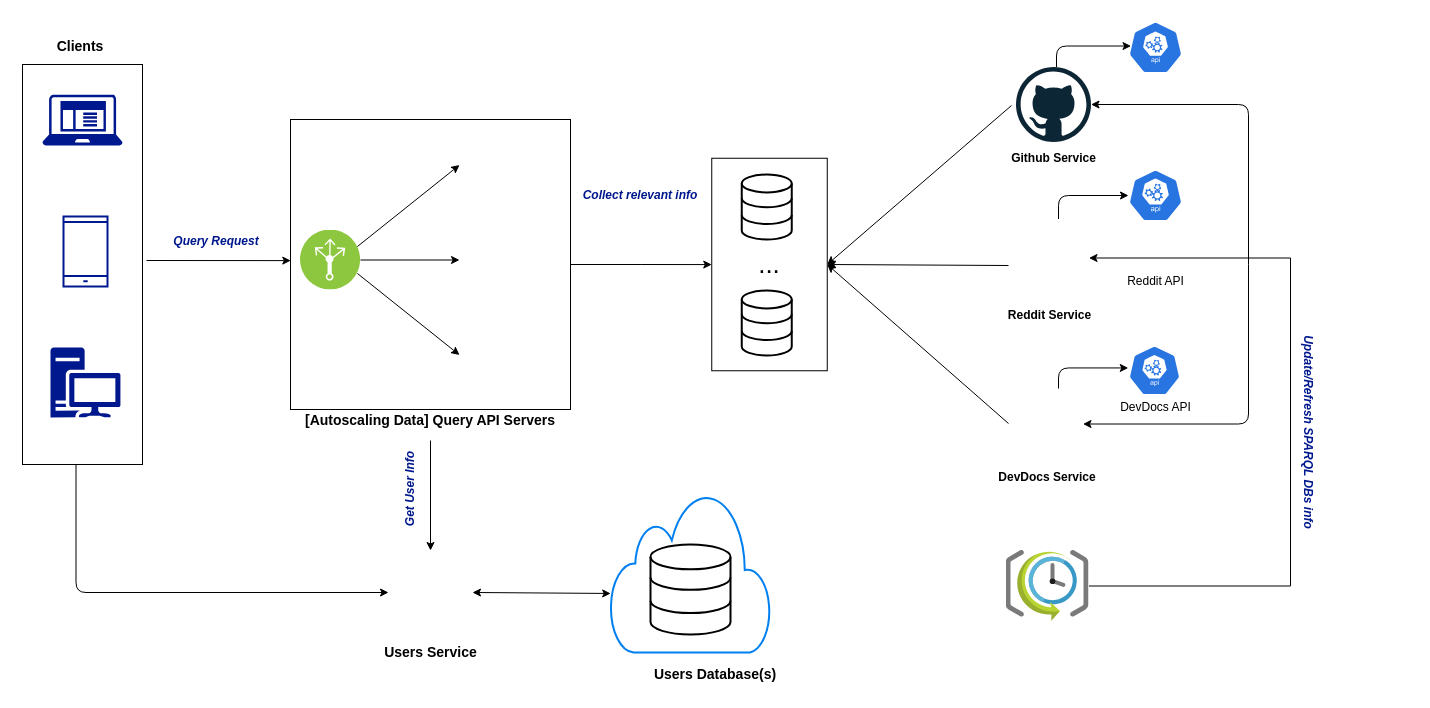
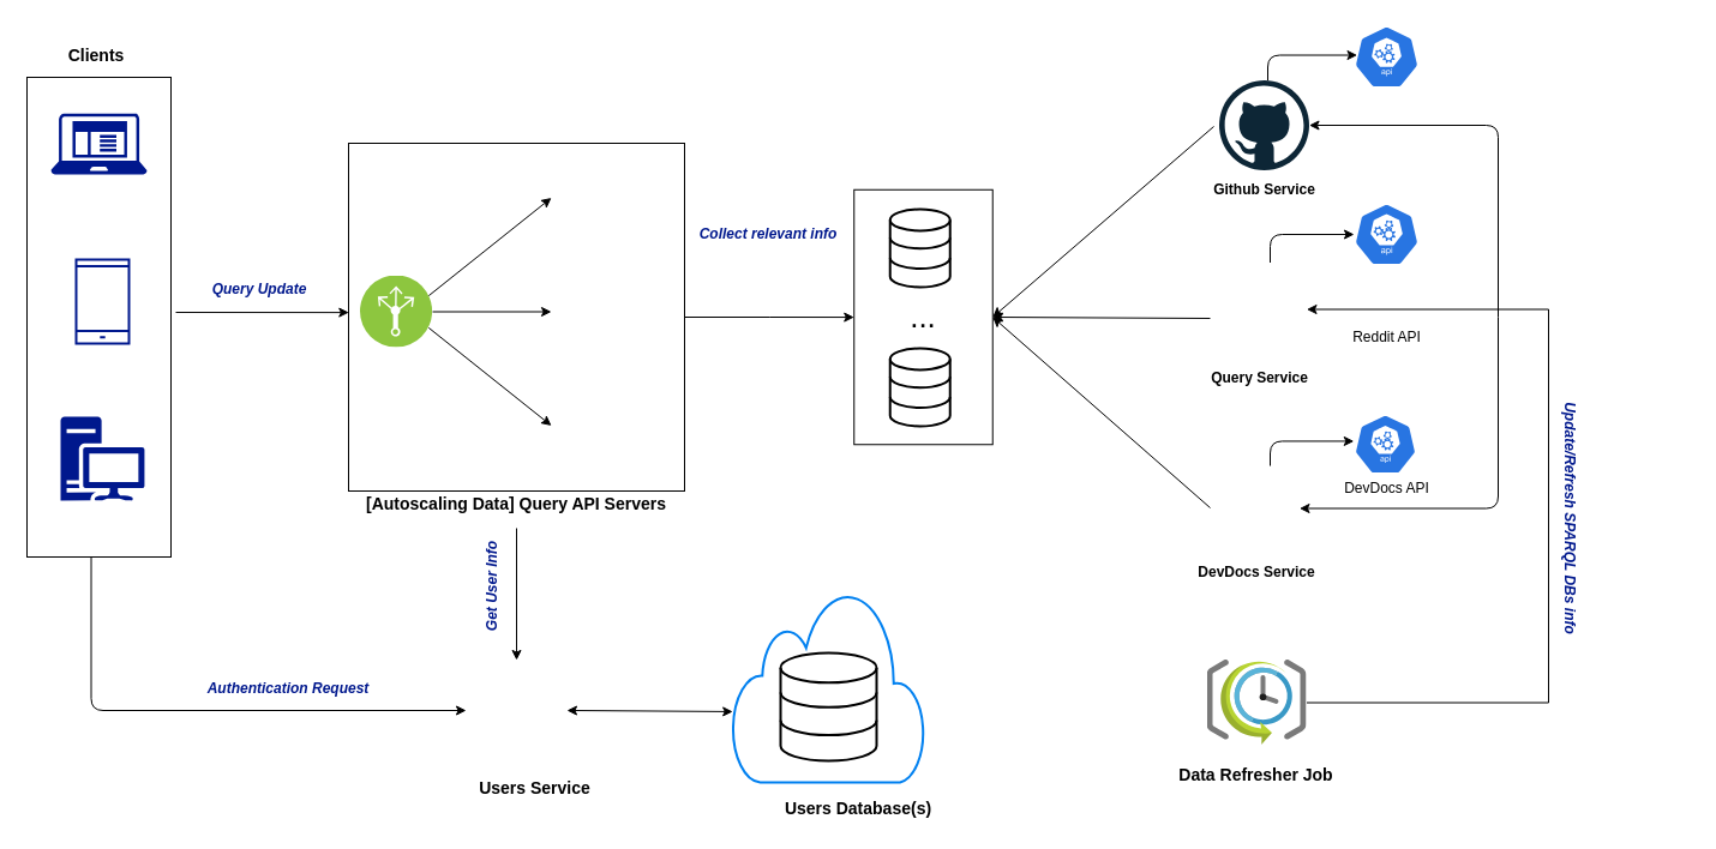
  <mxCell id="0" />
  <mxCell id="1" parent="0" />
  <mxCell id="2" value="&lt;font style=&quot;font-size: 26px&quot;&gt;...&lt;/font&gt;" style="rounded=0;whiteSpace=wrap;html=1;align=center;" vertex="1" parent="1"><mxGeometry x="711.25" y="157.75" width="115.5" height="212.5" as="geometry" /></mxCell>
  <mxCell id="3" value="" style="aspect=fixed;pointerEvents=1;shadow=0;dashed=0;html=1;strokeColor=none;labelPosition=center;verticalLabelPosition=bottom;verticalAlign=top;align=center;fillColor=#00188D;shape=mxgraph.mscae.enterprise.client_application" parent="1" vertex="1"><mxGeometry x="42" y="94" width="80" height="51" as="geometry" /></mxCell>
  <mxCell id="4" value="" style="aspect=fixed;pointerEvents=1;shadow=0;dashed=0;html=1;strokeColor=none;labelPosition=center;verticalLabelPosition=bottom;verticalAlign=top;align=center;fillColor=#00188D;shape=mxgraph.mscae.enterprise.workstation_client" parent="1" vertex="1"><mxGeometry x="50" y="347" width="70" height="70" as="geometry" /></mxCell>
  <mxCell id="5" value="" style="html=1;verticalLabelPosition=bottom;align=center;labelBackgroundColor=#ffffff;verticalAlign=top;strokeWidth=2;strokeColor=#00188D;shadow=0;dashed=0;shape=mxgraph.ios7.icons.smartphone;" parent="1" vertex="1"><mxGeometry x="63" y="216" width="44" height="70" as="geometry" /></mxCell>
  <mxCell id="6" value="" style="shape=image;html=1;verticalAlign=top;verticalLabelPosition=bottom;labelBackgroundColor=#ffffff;imageAspect=0;aspect=fixed;image=https://cdn2.iconfinder.com/data/icons/business-process-1/512/api-128.png;strokeColor=#00188D;fillColor=#00188D;" parent="1" vertex="1"><mxGeometry x="459" y="117" width="95" height="95" as="geometry" /></mxCell>
  <mxCell id="7" value="&lt;font style=&quot;font-size: 14px&quot;&gt;&lt;b&gt;[Autoscaling Data] Query API Servers&lt;/b&gt;&lt;/font&gt;" style="text;html=1;strokeColor=none;fillColor=none;align=center;verticalAlign=middle;whiteSpace=wrap;rounded=0;" parent="1" vertex="1"><mxGeometry x="290" y="400" width="280" height="40" as="geometry" /></mxCell>
  <mxCell id="8" value="" style="shape=image;html=1;verticalAlign=top;verticalLabelPosition=bottom;labelBackgroundColor=#ffffff;imageAspect=0;aspect=fixed;image=https://cdn2.iconfinder.com/data/icons/business-process-1/512/api-128.png;strokeColor=#00188D;fillColor=#00188D;" parent="1" vertex="1"><mxGeometry x="459" y="212" width="95" height="95" as="geometry" /></mxCell>
  <mxCell id="9" value="" style="shape=image;html=1;verticalAlign=top;verticalLabelPosition=bottom;labelBackgroundColor=#ffffff;imageAspect=0;aspect=fixed;image=https://cdn2.iconfinder.com/data/icons/business-process-1/512/api-128.png;strokeColor=#00188D;fillColor=#00188D;" parent="1" vertex="1"><mxGeometry x="459" y="307" width="95" height="95" as="geometry" /></mxCell>
  <mxCell id="10" value="" style="shape=image;html=1;verticalAlign=top;verticalLabelPosition=bottom;labelBackgroundColor=#ffffff;imageAspect=0;aspect=fixed;image=https://cdn1.iconfinder.com/data/icons/science-technology-outline/91/Science__Technology_49-128.png;strokeColor=#00188D;fillColor=none;imageBackground=#ffffff;" parent="1" vertex="1"><mxGeometry x="388" y="550" width="84" height="84" as="geometry" /></mxCell>
- <mxCell id="11" value="&lt;font style=&quot;font-size: 14px&quot;&gt;&lt;b&gt;Users Service&lt;/b&gt;&lt;/font&gt;" style="text;html=1;strokeColor=none;fillColor=none;align=center;verticalAlign=middle;whiteSpace=wrap;rounded=0;" parent="1" vertex="1"><mxGeometry x="354.5" y="637" width="151" height="30" as="geometry" /></mxCell>
+ <mxCell id="11" value="&lt;font style=&quot;font-size: 14px&quot;&gt;&lt;b&gt;Users Service&lt;/b&gt;&lt;/font&gt;" style="text;html=1;strokeColor=none;fillColor=none;align=center;verticalAlign=middle;whiteSpace=wrap;rounded=0;" parent="1" vertex="1"><mxGeometry x="369.5" y="642" width="151" height="30" as="geometry" /></mxCell>
  <mxCell id="12" value="" style="rounded=0;whiteSpace=wrap;html=1;strokeColor=#000000;fillColor=none;" parent="1" vertex="1"><mxGeometry x="22" y="64" width="120" height="400" as="geometry" /></mxCell>
  <mxCell id="13" value="" style="endArrow=classic;html=1;entryX=0.001;entryY=0.528;entryDx=0;entryDy=0;entryPerimeter=0;" parent="1" edge="1"><mxGeometry width="50" height="50" relative="1" as="geometry"><mxPoint x="146" y="260" as="sourcePoint" /><mxPoint x="290.28" y="260.12" as="targetPoint" /></mxGeometry></mxCell>
  <mxCell id="14" value="" style="endArrow=classic;html=1;entryX=0;entryY=0.5;entryDx=0;entryDy=0;exitX=1;exitY=0.25;exitDx=0;exitDy=0;" parent="1" source="34" target="6" edge="1"><mxGeometry width="50" height="50" relative="1" as="geometry"><mxPoint x="410" y="249" as="sourcePoint" /><mxPoint x="440.08" y="147.36" as="targetPoint" /></mxGeometry></mxCell>
  <mxCell id="15" value="" style="endArrow=classic;html=1;exitX=1;exitY=0.5;exitDx=0;exitDy=0;" parent="1" source="34" target="8" edge="1"><mxGeometry width="50" height="50" relative="1" as="geometry"><mxPoint x="410" y="259" as="sourcePoint" /><mxPoint x="450" y="136.5" as="targetPoint" /></mxGeometry></mxCell>
  <mxCell id="16" value="" style="endArrow=classic;html=1;entryX=0;entryY=0.5;entryDx=0;entryDy=0;exitX=1;exitY=0.75;exitDx=0;exitDy=0;" parent="1" source="34" target="9" edge="1"><mxGeometry width="50" height="50" relative="1" as="geometry"><mxPoint x="410" y="269" as="sourcePoint" /><mxPoint x="460" y="146.5" as="targetPoint" /></mxGeometry></mxCell>
  <mxCell id="17" style="edgeStyle=orthogonalEdgeStyle;rounded=0;orthogonalLoop=1;jettySize=auto;html=1;exitX=1;exitY=0.5;exitDx=0;exitDy=0;startArrow=none;startFill=0;endArrow=classic;endFill=1;" edge="1" parent="1" source="18" target="2"><mxGeometry relative="1" as="geometry" /></mxCell>
  <mxCell id="18" value="" style="rounded=0;whiteSpace=wrap;html=1;strokeColor=#000000;fillColor=none;" parent="1" vertex="1"><mxGeometry x="290" y="119" width="280" height="290" as="geometry" /></mxCell>
  <mxCell id="19" value="" style="html=1;verticalLabelPosition=bottom;align=center;labelBackgroundColor=#ffffff;verticalAlign=top;strokeWidth=2;strokeColor=#000000;shadow=0;dashed=0;shape=mxgraph.ios7.icons.data;fillColor=none;" parent="1" vertex="1"><mxGeometry x="650" y="544" width="80" height="90" as="geometry" /></mxCell>
  <mxCell id="20" value="&lt;font style=&quot;font-size: 14px&quot;&gt;&lt;b&gt;Users Database(s)&lt;/b&gt;&lt;/font&gt;" style="text;html=1;strokeColor=none;fillColor=none;align=center;verticalAlign=middle;whiteSpace=wrap;rounded=0;" parent="1" vertex="1"><mxGeometry x="645" y="661" width="140" height="25" as="geometry" /></mxCell>
  <mxCell id="21" value="" style="endArrow=classic;startArrow=classic;html=1;exitX=1;exitY=0.5;exitDx=0;exitDy=0;entryX=0.001;entryY=0.631;entryDx=0;entryDy=0;entryPerimeter=0;" parent="1" source="10" target="22" edge="1"><mxGeometry width="50" height="50" relative="1" as="geometry"><mxPoint x="80" y="737" as="sourcePoint" /><mxPoint x="610.96" y="588.08" as="targetPoint" /></mxGeometry></mxCell>
  <mxCell id="22" value="" style="html=1;verticalLabelPosition=bottom;align=center;labelBackgroundColor=#ffffff;verticalAlign=top;strokeWidth=2;strokeColor=#0080F0;shadow=0;dashed=0;shape=mxgraph.ios7.icons.cloud;fillColor=none;" parent="1" vertex="1"><mxGeometry x="610" y="492" width="160" height="160" as="geometry" /></mxCell>
+ <mxCell id="23" value="&lt;b&gt;&lt;i&gt;&lt;font color=&quot;#00188d&quot;&gt;Authentication Request&lt;/font&gt;&lt;/i&gt;&lt;/b&gt;" style="text;html=1;strokeColor=none;fillColor=none;align=center;verticalAlign=middle;whiteSpace=wrap;rounded=0;" parent="1" vertex="1"><mxGeometry x="170" y="559" width="140" height="30" as="geometry" /></mxCell>
  <mxCell id="24" value="" style="endArrow=none;startArrow=classic;html=1;exitX=1;exitY=0.5;exitDx=0;exitDy=0;endFill=0;" parent="1" edge="1" source="2"><mxGeometry width="50" height="50" relative="1" as="geometry"><mxPoint x="926" y="104.306" as="sourcePoint" /><mxPoint x="1011" y="105" as="targetPoint" /></mxGeometry></mxCell>
  <mxCell id="25" value="" style="html=1;verticalLabelPosition=bottom;align=center;labelBackgroundColor=#ffffff;verticalAlign=top;strokeWidth=2;strokeColor=#000000;shadow=0;dashed=0;shape=mxgraph.ios7.icons.data;fillColor=none;" parent="1" vertex="1"><mxGeometry x="741.25" y="174" width="50" height="65" as="geometry" /></mxCell>
  <mxCell id="26" value="" style="endArrow=none;startArrow=classic;html=1;exitX=1;exitY=0.5;exitDx=0;exitDy=0;endFill=0;" parent="1" edge="1" source="2"><mxGeometry width="50" height="50" relative="1" as="geometry"><mxPoint x="923" y="264.306" as="sourcePoint" /><mxPoint x="1008" y="265" as="targetPoint" /></mxGeometry></mxCell>
  <mxCell id="27" value="" style="html=1;verticalLabelPosition=bottom;align=center;labelBackgroundColor=#ffffff;verticalAlign=top;strokeWidth=2;strokeColor=#000000;shadow=0;dashed=0;shape=mxgraph.ios7.icons.data;fillColor=none;" parent="1" vertex="1"><mxGeometry x="741.25" y="290" width="50" height="65" as="geometry" /></mxCell>
  <mxCell id="28" value="" style="endArrow=none;startArrow=classic;html=1;exitX=1;exitY=0.5;exitDx=0;exitDy=0;endFill=0;" parent="1" edge="1" source="2"><mxGeometry width="50" height="50" relative="1" as="geometry"><mxPoint x="923" y="422.306" as="sourcePoint" /><mxPoint x="1008" y="423" as="targetPoint" /></mxGeometry></mxCell>
  <mxCell id="29" value="" style="endArrow=classic;html=1;entryX=0.5;entryY=0;entryDx=0;entryDy=0;exitX=0.5;exitY=1;exitDx=0;exitDy=0;" parent="1" source="7" target="10" edge="1"><mxGeometry width="50" height="50" relative="1" as="geometry"><mxPoint x="80" y="704" as="sourcePoint" /><mxPoint x="130" y="654" as="targetPoint" /></mxGeometry></mxCell>
  <mxCell id="30" value="&lt;b&gt;&lt;i&gt;&lt;font color=&quot;#00188d&quot;&gt;Get User Info&lt;/font&gt;&lt;/i&gt;&lt;/b&gt;" style="text;html=1;strokeColor=none;fillColor=none;align=center;verticalAlign=middle;whiteSpace=wrap;rounded=0;rotation=-90;" parent="1" vertex="1"><mxGeometry x="354.5" y="474" width="110" height="30" as="geometry" /></mxCell>
  <mxCell id="31" value="" style="endArrow=classic;html=1;exitX=0.446;exitY=1.001;exitDx=0;exitDy=0;exitPerimeter=0;edgeStyle=orthogonalEdgeStyle;entryX=0;entryY=0.5;entryDx=0;entryDy=0;endFill=1;" parent="1" source="12" target="10" edge="1"><mxGeometry width="50" height="50" relative="1" as="geometry"><mxPoint x="80" y="744" as="sourcePoint" /><mxPoint x="130" y="694" as="targetPoint" /></mxGeometry></mxCell>
  <mxCell id="32" value="&lt;b&gt;&lt;i&gt;&lt;font color=&quot;#00188d&quot;&gt;Collect relevant info&lt;/font&gt;&lt;/i&gt;&lt;/b&gt;" style="text;html=1;strokeColor=none;fillColor=none;align=center;verticalAlign=middle;whiteSpace=wrap;rounded=0;" parent="1" vertex="1"><mxGeometry x="560" y="180" width="160" height="30" as="geometry" /></mxCell>
- <mxCell id="33" value="&lt;b&gt;&lt;i&gt;&lt;font color=&quot;#00188d&quot;&gt;Query Request&lt;/font&gt;&lt;/i&gt;&lt;/b&gt;" style="text;html=1;strokeColor=none;fillColor=none;align=center;verticalAlign=middle;whiteSpace=wrap;rounded=0;" parent="1" vertex="1"><mxGeometry x="160" y="226" width="112" height="30" as="geometry" /></mxCell>
+ <mxCell id="33" value="&lt;b&gt;&lt;i&gt;&lt;font color=&quot;#00188d&quot;&gt;Query Update&lt;/font&gt;&lt;/i&gt;&lt;/b&gt;" style="text;html=1;strokeColor=none;fillColor=none;align=center;verticalAlign=middle;whiteSpace=wrap;rounded=0;" parent="1" vertex="1"><mxGeometry x="160" y="226" width="112" height="30" as="geometry" /></mxCell>
  <mxCell id="34" value="" style="aspect=fixed;perimeter=ellipsePerimeter;html=1;align=center;shadow=0;dashed=0;fontColor=#4277BB;labelBackgroundColor=#ffffff;fontSize=12;spacingTop=3;image;image=img/lib/ibm/infrastructure/load_balancing_routing.svg;strokeColor=#000000;fillColor=#000000;" parent="1" vertex="1"><mxGeometry x="300" y="229.5" width="60" height="60" as="geometry" /></mxCell>
  <mxCell id="35" value="" style="endArrow=classic;html=1;edgeStyle=elbowEdgeStyle;entryX=-0.004;entryY=0.451;entryDx=0;entryDy=0;entryPerimeter=0;" parent="1" target="36" edge="1"><mxGeometry width="50" height="50" relative="1" as="geometry"><mxPoint x="1058" y="388" as="sourcePoint" /><mxPoint x="978" y="364" as="targetPoint" /><Array as="points"><mxPoint x="1058" y="374" /><mxPoint x="1027" y="357" /></Array></mxGeometry></mxCell>
  <mxCell id="36" value="" style="html=1;dashed=0;whitespace=wrap;fillColor=#2875E2;strokeColor=#ffffff;points=[[0.005,0.63,0],[0.1,0.2,0],[0.9,0.2,0],[0.5,0,0],[0.995,0.63,0],[0.72,0.99,0],[0.5,1,0],[0.28,0.99,0]];shape=mxgraph.kubernetes.icon;prIcon=api" parent="1" vertex="1"><mxGeometry x="1128" y="344" width="52" height="52" as="geometry" /></mxCell>
  <mxCell id="37" value="" style="html=1;dashed=0;whitespace=wrap;fillColor=#2875E2;strokeColor=#ffffff;points=[[0.005,0.63,0],[0.1,0.2,0],[0.9,0.2,0],[0.5,0,0],[0.995,0.63,0],[0.72,0.99,0],[0.5,1,0],[0.28,0.99,0]];shape=mxgraph.kubernetes.icon;prIcon=api" parent="1" vertex="1"><mxGeometry x="1128" y="166.5" width="54" height="57" as="geometry" /></mxCell>
  <mxCell id="38" value="" style="html=1;dashed=0;whitespace=wrap;fillColor=#2875E2;strokeColor=#ffffff;points=[[0.005,0.63,0],[0.1,0.2,0],[0.9,0.2,0],[0.5,0,0],[0.995,0.63,0],[0.72,0.99,0],[0.5,1,0],[0.28,0.99,0]];shape=mxgraph.kubernetes.icon;prIcon=api" parent="1" vertex="1"><mxGeometry x="1128" y="20.5" width="54" height="53" as="geometry" /></mxCell>
  <mxCell id="39" value="" style="endArrow=classic;html=1;edgeStyle=elbowEdgeStyle;" parent="1" source="47" target="37" edge="1"><mxGeometry width="50" height="50" relative="1" as="geometry"><mxPoint x="922.5" y="242.5" as="sourcePoint" /><mxPoint x="967" y="207" as="targetPoint" /><Array as="points"><mxPoint x="1058" y="195" /></Array></mxGeometry></mxCell>
  <mxCell id="40" value="" style="endArrow=classic;html=1;edgeStyle=elbowEdgeStyle;entryX=0.047;entryY=0.472;entryDx=0;entryDy=0;entryPerimeter=0;" parent="1" source="45" target="38" edge="1"><mxGeometry width="50" height="50" relative="1" as="geometry"><mxPoint x="922.5" y="88.5" as="sourcePoint" /><mxPoint x="966.5" y="52.5" as="targetPoint" /><Array as="points"><mxPoint x="1056" y="44" /></Array></mxGeometry></mxCell>
  <mxCell id="41" style="edgeStyle=orthogonalEdgeStyle;rounded=0;orthogonalLoop=1;jettySize=auto;html=1;entryX=1;entryY=0.5;entryDx=0;entryDy=0;startArrow=none;startFill=0;endArrow=classic;endFill=1;" edge="1" parent="1" source="42" target="47"><mxGeometry relative="1" as="geometry"><Array as="points"><mxPoint x="1290" y="586" /><mxPoint x="1290" y="258" /></Array></mxGeometry></mxCell>
  <mxCell id="42" value="" style="aspect=fixed;html=1;points=[];align=center;image;fontSize=12;image=img/lib/mscae/SchedulerJobCollection.svg;" parent="1" vertex="1"><mxGeometry x="1005.5" y="550" width="83" height="71" as="geometry" /></mxCell>
+ <mxCell id="43" value="&lt;font style=&quot;font-size: 14px&quot;&gt;&lt;b&gt;Data Refresher Job&lt;/b&gt;&lt;/font&gt;" style="text;html=1;strokeColor=none;fillColor=none;align=center;verticalAlign=middle;whiteSpace=wrap;rounded=0;" parent="1" vertex="1"><mxGeometry x="980.5" y="631" width="131" height="30" as="geometry" /></mxCell>
  <mxCell id="44" value="&lt;b&gt;&lt;i&gt;&lt;font color=&quot;#00188d&quot;&gt;Update/Refresh SPARQL DBs info&lt;/font&gt;&lt;/i&gt;&lt;/b&gt;" style="text;html=1;strokeColor=none;fillColor=none;align=center;verticalAlign=middle;whiteSpace=wrap;rounded=0;rotation=90;" parent="1" vertex="1"><mxGeometry x="1208" y="417" width="200" height="30" as="geometry" /></mxCell>
  <mxCell id="45" value="" style="dashed=0;outlineConnect=0;html=1;align=center;labelPosition=center;verticalLabelPosition=bottom;verticalAlign=top;shape=mxgraph.weblogos.github;strokeColor=#000000;fillColor=none;" parent="1" vertex="1"><mxGeometry x="1015.5" y="66.5" width="75" height="75" as="geometry" /></mxCell>
  <mxCell id="46" value="&lt;b&gt;Github Service&lt;/b&gt;" style="text;html=1;strokeColor=none;fillColor=none;align=center;verticalAlign=middle;whiteSpace=wrap;rounded=0;" parent="1" vertex="1"><mxGeometry x="1008.5" y="145" width="89" height="25" as="geometry" /></mxCell>
  <mxCell id="47" value="" style="shape=image;html=1;verticalAlign=top;verticalLabelPosition=bottom;labelBackgroundColor=#ffffff;imageAspect=0;aspect=fixed;image=https://cdn4.iconfinder.com/data/icons/ionicons/512/icon-social-reddit-128.png;strokeColor=#000000;fillColor=none;" parent="1" vertex="1"><mxGeometry x="1010.5" y="218.5" width="78" height="78" as="geometry" /></mxCell>
  <mxCell id="48" value="" style="shape=image;html=1;verticalAlign=top;verticalLabelPosition=bottom;labelBackgroundColor=#ffffff;imageAspect=0;aspect=fixed;image=https://cdn1.iconfinder.com/data/icons/material-core/20/language-128.png;strokeColor=#000000;fillColor=none;" parent="1" vertex="1"><mxGeometry x="1011.5" y="388" width="71" height="71" as="geometry" /></mxCell>
- <mxCell id="49" value="&lt;b&gt;Reddit Service&lt;/b&gt;" style="text;html=1;strokeColor=none;fillColor=none;align=center;verticalAlign=middle;whiteSpace=wrap;rounded=0;" parent="1" vertex="1"><mxGeometry x="1004" y="302" width="91" height="25" as="geometry" /></mxCell>
+ <mxCell id="49" value="&lt;b&gt;Query Service&lt;/b&gt;" style="text;html=1;strokeColor=none;fillColor=none;align=center;verticalAlign=middle;whiteSpace=wrap;rounded=0;" parent="1" vertex="1"><mxGeometry x="1004" y="302" width="91" height="25" as="geometry" /></mxCell>
  <mxCell id="50" value="&lt;b&gt;DevDocs Service&lt;/b&gt;" style="text;html=1;strokeColor=none;fillColor=none;align=center;verticalAlign=middle;whiteSpace=wrap;rounded=0;" parent="1" vertex="1"><mxGeometry x="994.25" y="464" width="105.5" height="25" as="geometry" /></mxCell>
  <mxCell id="51" value="" style="endArrow=classic;html=1;edgeStyle=orthogonalEdgeStyle;" parent="1" target="45" edge="1"><mxGeometry width="50" height="50" relative="1" as="geometry"><mxPoint x="1248" y="264" as="sourcePoint" /><mxPoint x="1248" y="104" as="targetPoint" /><Array as="points"><mxPoint x="1248" y="104" /></Array></mxGeometry></mxCell>
  <mxCell id="52" value="" style="endArrow=classic;html=1;entryX=1;entryY=0.5;entryDx=0;entryDy=0;edgeStyle=orthogonalEdgeStyle;" parent="1" target="48" edge="1"><mxGeometry width="50" height="50" relative="1" as="geometry"><mxPoint x="1248" y="264" as="sourcePoint" /><mxPoint x="238" y="704" as="targetPoint" /><Array as="points"><mxPoint x="1248" y="424" /></Array></mxGeometry></mxCell>
  <mxCell id="53" value="&lt;font style=&quot;font-size: 14px&quot;&gt;&lt;b&gt;Clients&lt;/b&gt;&lt;/font&gt;" style="text;html=1;strokeColor=none;fillColor=none;align=center;verticalAlign=middle;whiteSpace=wrap;rounded=0;" parent="1" vertex="1"><mxGeometry x="20" y="27" width="120" height="37" as="geometry" /></mxCell>
  <mxCell id="54" value="Reddit API" style="text;html=1;align=center;verticalAlign=middle;resizable=0;points=[];autosize=1;" vertex="1" parent="1"><mxGeometry x="1120" y="271" width="70" height="20" as="geometry" /></mxCell>
  <mxCell id="55" value="DevDocs API" style="text;html=1;align=center;verticalAlign=middle;resizable=0;points=[];autosize=1;" vertex="1" parent="1"><mxGeometry x="1110" y="397" width="90" height="20" as="geometry" /></mxCell>
